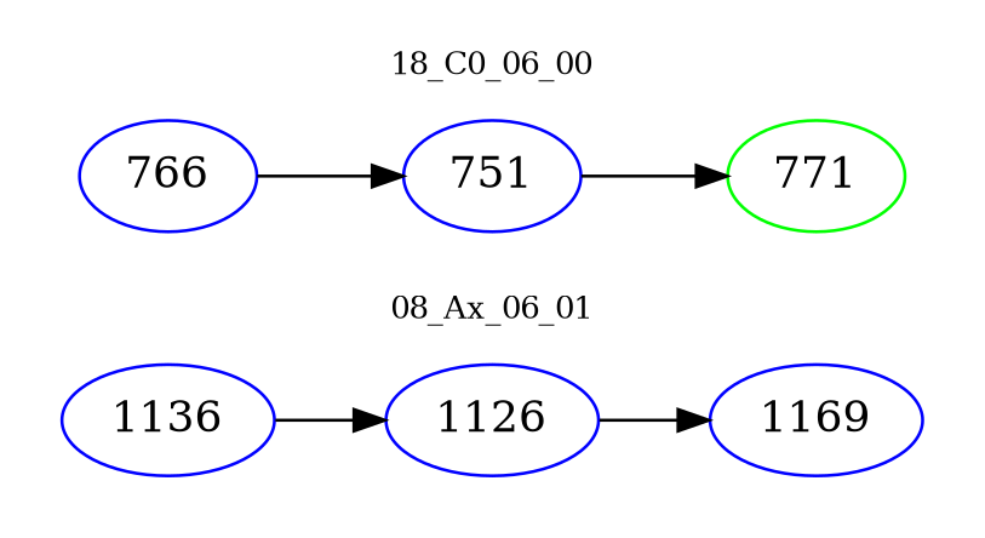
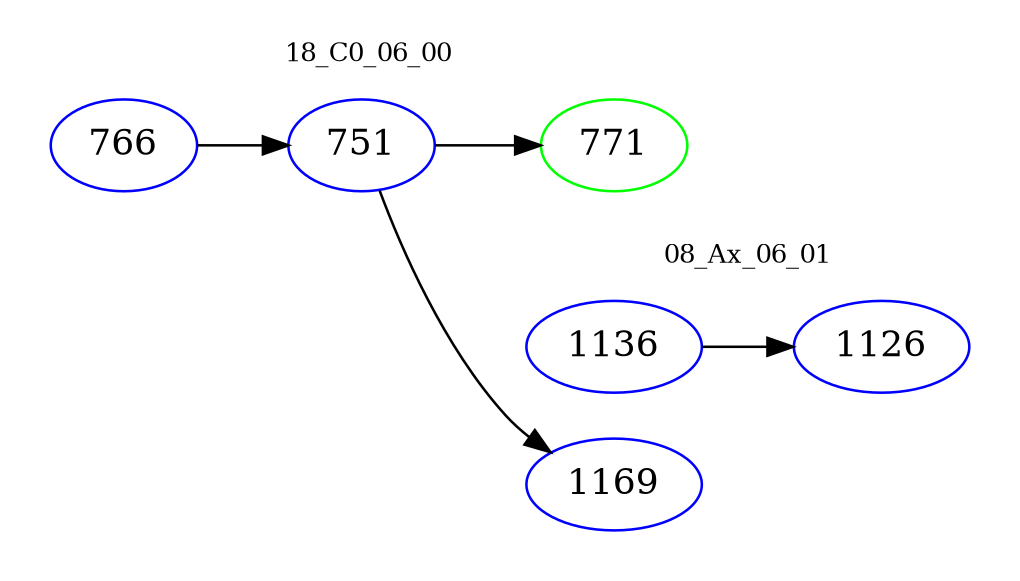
  digraph {
    rankdir=LR
    node [color=blue]
    edge [color=black]
    n1 [label=1136]
    n2 [label=1126]
    n3 [label=1169]
    n4 [label=766]
    n5 [label=751]
    n6 [color=green label=771]
    subgraph cluster_1 {
      color=white
      fontsize=10
      label="08_Ax_06_01"
      n1
      n2
      n3
    }
    subgraph cluster_2 {
      color=white
      fontsize=10
      label="18_C0_06_00"
      n4
      n5
      n6
    }
    n1 -> n2
-   n2 -> n3
+   n5 -> n3
    n4 -> n5
    n5 -> n6
  }
